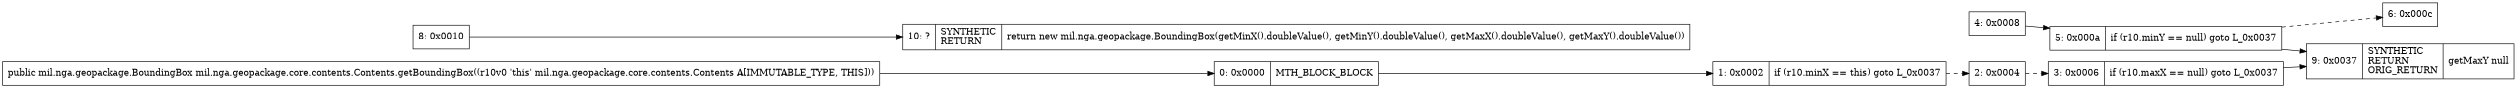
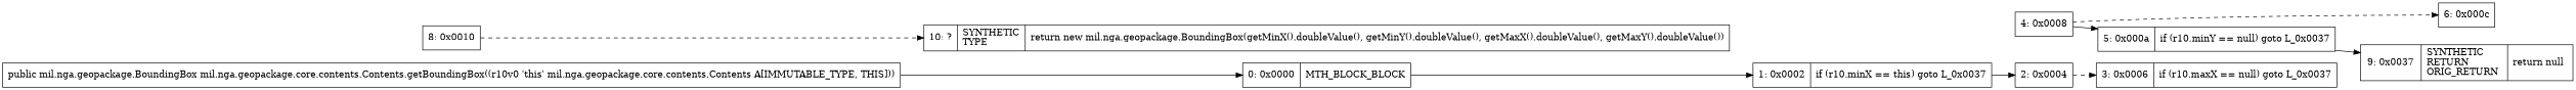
  digraph {
    rankdir=LR
    node [shape=record]
    n1 [label="{0\:\ 0x0000|MTH_BLOCK_BLOCK\l}"]
    n2 [label="{1\:\ 0x0002|if (r10.minX == this) goto L_0x0037\l}"]
    n3 [label="{2\:\ 0x0004}"]
    n4 [label="{3\:\ 0x0006|if (r10.maxX == null) goto L_0x0037\l}"]
-   n5 [label="{9\:\ 0x0037|SYNTHETIC\lRETURN\lORIG_RETURN\l|getMaxY null\l}"]
+   n5 [label="{9\:\ 0x0037|SYNTHETIC\lRETURN\lORIG_RETURN\l|return null\l}"]
    n6 [label="{4\:\ 0x0008}"]
    n7 [label="{5\:\ 0x000a|if (r10.minY == null) goto L_0x0037\l}"]
    n8 [label="{6\:\ 0x000c}"]
    n9 [label="{8\:\ 0x0010}"]
-   n10 [label="{10\:\ ?|SYNTHETIC\lRETURN\l|return new mil.nga.geopackage.BoundingBox(getMinX().doubleValue(), getMinY().doubleValue(), getMaxX().doubleValue(), getMaxY().doubleValue())\l}"]
+   n10 [label="{10\:\ ?|SYNTHETIC\lTYPE\l|return new mil.nga.geopackage.BoundingBox(getMinX().doubleValue(), getMinY().doubleValue(), getMaxX().doubleValue(), getMaxY().doubleValue())\l}"]
    n11 [label="{public mil.nga.geopackage.BoundingBox mil.nga.geopackage.core.contents.Contents.getBoundingBox((r10v0 'this' mil.nga.geopackage.core.contents.Contents A[IMMUTABLE_TYPE, THIS])) }"]
    n1 -> n2
-   n2 -> n3 [style=dashed]
+   n2 -> n3 [style=solid]
    n3 -> n4 [style=dashed]
-   n4 -> n5
    n6 -> n7
    n7 -> n5
-   n7 -> n8 [style=dashed]
-   n9 -> n10
+   n6 -> n8 [style=dashed]
+   n9 -> n10 [style=dashed]
    n11 -> n1
  }
